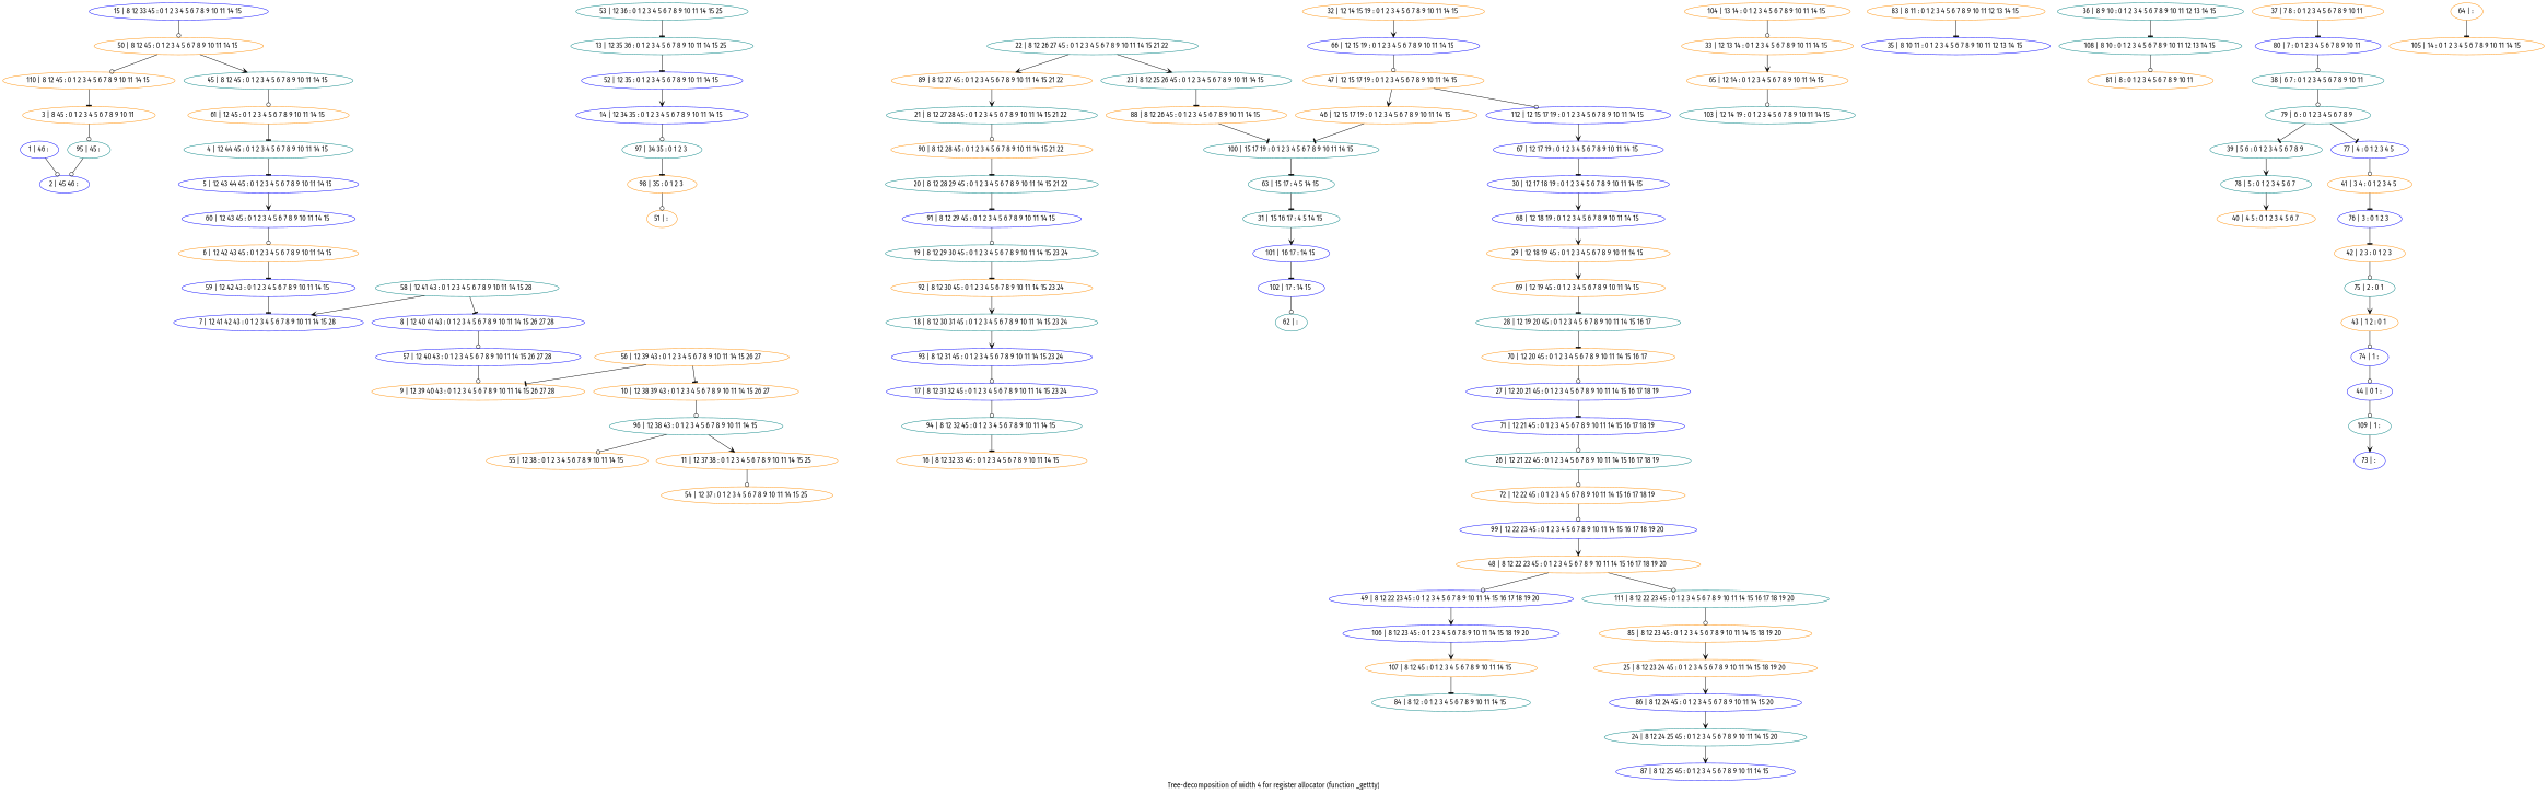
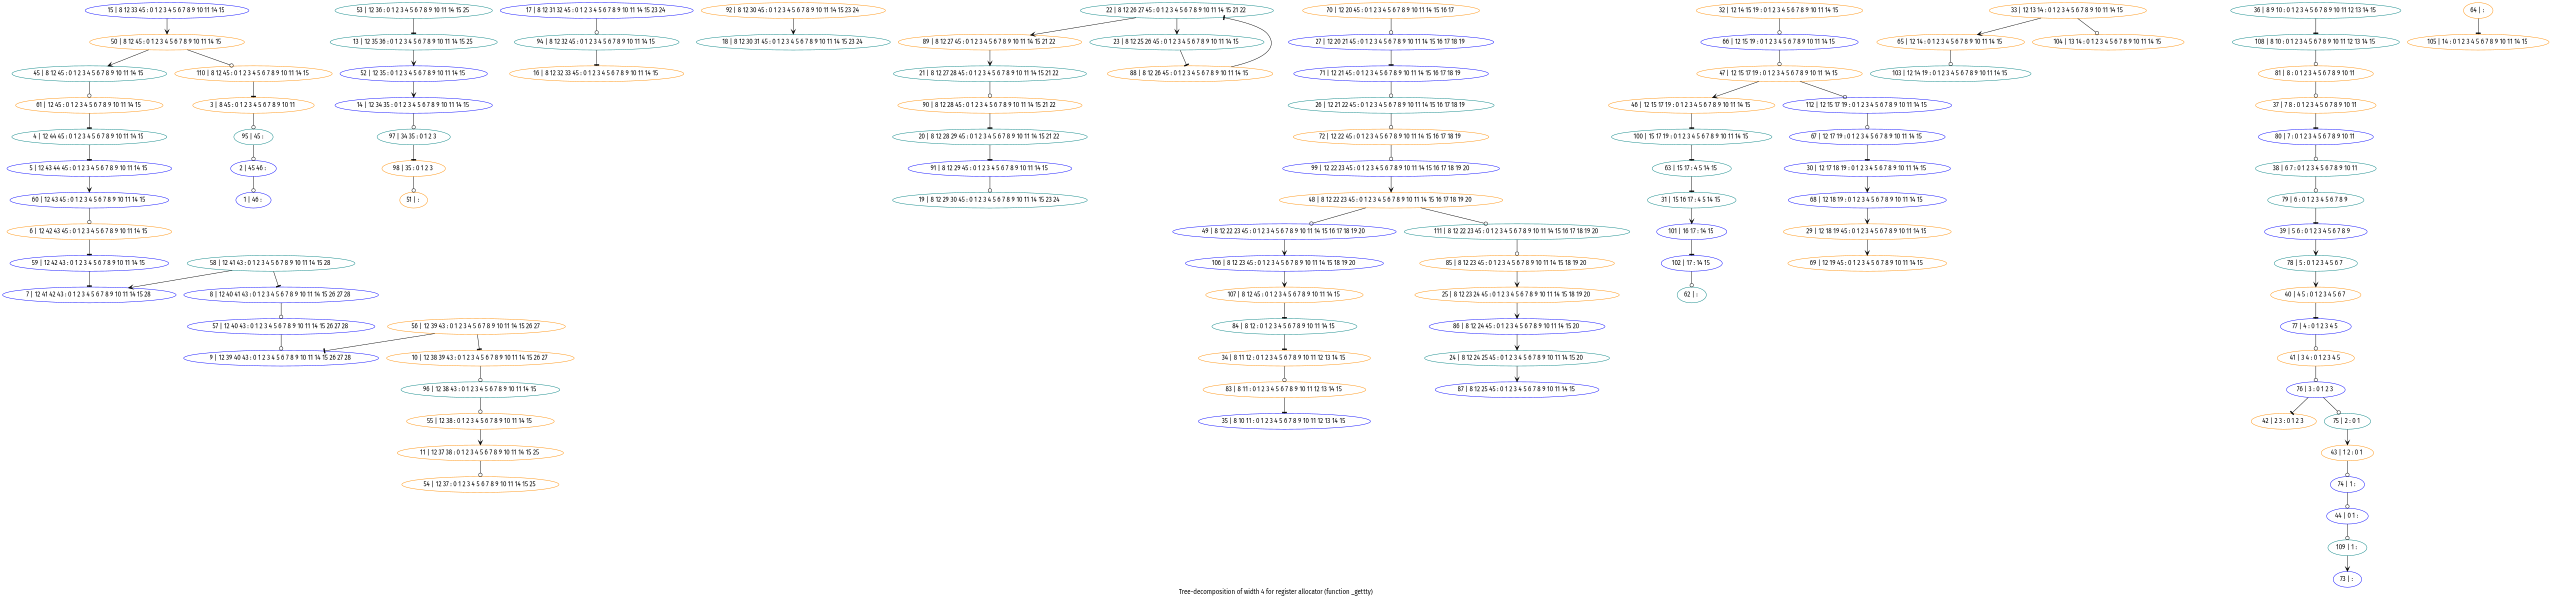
  digraph {
    fontname="Fira Sans"
    label="Tree-decomposition of width 4 for register allocator (function _gettty)"
    node [color=darkorange fontname="Fira Sans"]
    edge [arrowhead=odot fontname="Fira Sans"]
    n1 [color=blue label="1 | 46 : "]
    n2 [color=blue label="2 | 45 46 : "]
    n3 [label="3 | 8 45 : 0 1 2 3 4 5 6 7 8 9 10 11 "]
    n4 [color=teal label="95 | 45 : "]
    n5 [color=teal label="4 | 12 44 45 : 0 1 2 3 4 5 6 7 8 9 10 11 14 15 "]
    n6 [color=blue label="5 | 12 43 44 45 : 0 1 2 3 4 5 6 7 8 9 10 11 14 15 "]
    n7 [color=blue label="60 | 12 43 45 : 0 1 2 3 4 5 6 7 8 9 10 11 14 15 "]
    n8 [label="6 | 12 42 43 45 : 0 1 2 3 4 5 6 7 8 9 10 11 14 15 "]
    n9 [color=blue label="59 | 12 42 43 : 0 1 2 3 4 5 6 7 8 9 10 11 14 15 "]
    n10 [color=blue label="7 | 12 41 42 43 : 0 1 2 3 4 5 6 7 8 9 10 11 14 15 28 "]
    n11 [color=teal label="58 | 12 41 43 : 0 1 2 3 4 5 6 7 8 9 10 11 14 15 28 "]
    n12 [color=blue label="8 | 12 40 41 43 : 0 1 2 3 4 5 6 7 8 9 10 11 14 15 26 27 28 "]
    n13 [color=blue label="57 | 12 40 43 : 0 1 2 3 4 5 6 7 8 9 10 11 14 15 26 27 28 "]
-   n14 [label="9 | 12 39 40 43 : 0 1 2 3 4 5 6 7 8 9 10 11 14 15 26 27 28 "]
+   n14 [color=blue label="9 | 12 39 40 43 : 0 1 2 3 4 5 6 7 8 9 10 11 14 15 26 27 28 "]
    n15 [label="56 | 12 39 43 : 0 1 2 3 4 5 6 7 8 9 10 11 14 15 26 27 "]
    n16 [label="10 | 12 38 39 43 : 0 1 2 3 4 5 6 7 8 9 10 11 14 15 26 27 "]
    n17 [color=teal label="96 | 12 38 43 : 0 1 2 3 4 5 6 7 8 9 10 11 14 15 "]
    n18 [label="55 | 12 38 : 0 1 2 3 4 5 6 7 8 9 10 11 14 15 "]
    n19 [label="11 | 12 37 38 : 0 1 2 3 4 5 6 7 8 9 10 11 14 15 25 "]
    n20 [label="54 | 12 37 : 0 1 2 3 4 5 6 7 8 9 10 11 14 15 25 "]
    n21 [color=teal label="53 | 12 36 : 0 1 2 3 4 5 6 7 8 9 10 11 14 15 25 "]
    n22 [color=teal label="13 | 12 35 36 : 0 1 2 3 4 5 6 7 8 9 10 11 14 15 25 "]
    n23 [color=blue label="52 | 12 35 : 0 1 2 3 4 5 6 7 8 9 10 11 14 15 "]
    n24 [color=blue label="14 | 12 34 35 : 0 1 2 3 4 5 6 7 8 9 10 11 14 15 "]
    n25 [color=teal label="97 | 34 35 : 0 1 2 3 "]
    n26 [label="98 | 35 : 0 1 2 3 "]
    n27 [color=blue label="15 | 8 12 33 45 : 0 1 2 3 4 5 6 7 8 9 10 11 14 15 "]
    n28 [label="50 | 8 12 45 : 0 1 2 3 4 5 6 7 8 9 10 11 14 15 "]
    n29 [color=teal label="45 | 8 12 45 : 0 1 2 3 4 5 6 7 8 9 10 11 14 15 "]
    n30 [label="110 | 8 12 45 : 0 1 2 3 4 5 6 7 8 9 10 11 14 15 "]
    n31 [label="16 | 8 12 32 33 45 : 0 1 2 3 4 5 6 7 8 9 10 11 14 15 "]
    n32 [color=blue label="17 | 8 12 31 32 45 : 0 1 2 3 4 5 6 7 8 9 10 11 14 15 23 24 "]
    n33 [color=teal label="94 | 8 12 32 45 : 0 1 2 3 4 5 6 7 8 9 10 11 14 15 "]
    n34 [color=teal label="18 | 8 12 30 31 45 : 0 1 2 3 4 5 6 7 8 9 10 11 14 15 23 24 "]
-   n35 [color=blue label="93 | 8 12 31 45 : 0 1 2 3 4 5 6 7 8 9 10 11 14 15 23 24 "]
    n36 [color=teal label="19 | 8 12 29 30 45 : 0 1 2 3 4 5 6 7 8 9 10 11 14 15 23 24 "]
    n37 [label="92 | 8 12 30 45 : 0 1 2 3 4 5 6 7 8 9 10 11 14 15 23 24 "]
    n38 [color=teal label="20 | 8 12 28 29 45 : 0 1 2 3 4 5 6 7 8 9 10 11 14 15 21 22 "]
    n39 [color=blue label="91 | 8 12 29 45 : 0 1 2 3 4 5 6 7 8 9 10 11 14 15 "]
    n40 [color=teal label="21 | 8 12 27 28 45 : 0 1 2 3 4 5 6 7 8 9 10 11 14 15 21 22 "]
    n41 [label="90 | 8 12 28 45 : 0 1 2 3 4 5 6 7 8 9 10 11 14 15 21 22 "]
    n42 [color=teal label="22 | 8 12 26 27 45 : 0 1 2 3 4 5 6 7 8 9 10 11 14 15 21 22 "]
    n43 [label="89 | 8 12 27 45 : 0 1 2 3 4 5 6 7 8 9 10 11 14 15 21 22 "]
    n44 [color=teal label="23 | 8 12 25 26 45 : 0 1 2 3 4 5 6 7 8 9 10 11 14 15 "]
    n45 [label="88 | 8 12 26 45 : 0 1 2 3 4 5 6 7 8 9 10 11 14 15 "]
    n46 [color=teal label="24 | 8 12 24 25 45 : 0 1 2 3 4 5 6 7 8 9 10 11 14 15 20 "]
    n47 [color=blue label="87 | 8 12 25 45 : 0 1 2 3 4 5 6 7 8 9 10 11 14 15 "]
    n48 [label="25 | 8 12 23 24 45 : 0 1 2 3 4 5 6 7 8 9 10 11 14 15 18 19 20 "]
    n49 [color=blue label="86 | 8 12 24 45 : 0 1 2 3 4 5 6 7 8 9 10 11 14 15 20 "]
    n50 [color=teal label="26 | 12 21 22 45 : 0 1 2 3 4 5 6 7 8 9 10 11 14 15 16 17 18 19 "]
    n51 [label="72 | 12 22 45 : 0 1 2 3 4 5 6 7 8 9 10 11 14 15 16 17 18 19 "]
    n52 [color=blue label="99 | 12 22 23 45 : 0 1 2 3 4 5 6 7 8 9 10 11 14 15 16 17 18 19 20 "]
    n53 [color=blue label="27 | 12 20 21 45 : 0 1 2 3 4 5 6 7 8 9 10 11 14 15 16 17 18 19 "]
    n54 [color=blue label="71 | 12 21 45 : 0 1 2 3 4 5 6 7 8 9 10 11 14 15 16 17 18 19 "]
-   n55 [color=teal label="28 | 12 19 20 45 : 0 1 2 3 4 5 6 7 8 9 10 11 14 15 16 17 "]
    n56 [label="70 | 12 20 45 : 0 1 2 3 4 5 6 7 8 9 10 11 14 15 16 17 "]
    n57 [label="29 | 12 18 19 45 : 0 1 2 3 4 5 6 7 8 9 10 11 14 15 "]
    n58 [label="69 | 12 19 45 : 0 1 2 3 4 5 6 7 8 9 10 11 14 15 "]
    n59 [color=blue label="30 | 12 17 18 19 : 0 1 2 3 4 5 6 7 8 9 10 11 14 15 "]
    n60 [color=blue label="68 | 12 18 19 : 0 1 2 3 4 5 6 7 8 9 10 11 14 15 "]
    n61 [color=teal label="31 | 15 16 17 : 4 5 14 15 "]
    n62 [color=blue label="101 | 16 17 : 14 15 "]
    n63 [color=blue label="102 | 17 : 14 15 "]
    n64 [label="32 | 12 14 15 19 : 0 1 2 3 4 5 6 7 8 9 10 11 14 15 "]
    n65 [color=blue label="66 | 12 15 19 : 0 1 2 3 4 5 6 7 8 9 10 11 14 15 "]
    n66 [label="47 | 12 15 17 19 : 0 1 2 3 4 5 6 7 8 9 10 11 14 15 "]
    n67 [label="33 | 12 13 14 : 0 1 2 3 4 5 6 7 8 9 10 11 14 15 "]
    n68 [label="65 | 12 14 : 0 1 2 3 4 5 6 7 8 9 10 11 14 15 "]
    n69 [color=teal label="103 | 12 14 19 : 0 1 2 3 4 5 6 7 8 9 10 11 14 15 "]
+   n70 [label="34 | 8 11 12 : 0 1 2 3 4 5 6 7 8 9 10 11 12 13 14 15 "]
    n71 [label="83 | 8 11 : 0 1 2 3 4 5 6 7 8 9 10 11 12 13 14 15 "]
    n72 [color=blue label="35 | 8 10 11 : 0 1 2 3 4 5 6 7 8 9 10 11 12 13 14 15 "]
    n73 [color=teal label="36 | 8 9 10 : 0 1 2 3 4 5 6 7 8 9 10 11 12 13 14 15 "]
    n74 [color=teal label="108 | 8 10 : 0 1 2 3 4 5 6 7 8 9 10 11 12 13 14 15 "]
    n75 [label="81 | 8 : 0 1 2 3 4 5 6 7 8 9 10 11 "]
    n76 [label="37 | 7 8 : 0 1 2 3 4 5 6 7 8 9 10 11 "]
    n77 [color=blue label="80 | 7 : 0 1 2 3 4 5 6 7 8 9 10 11 "]
    n78 [color=teal label="38 | 6 7 : 0 1 2 3 4 5 6 7 8 9 10 11 "]
    n79 [color=teal label="79 | 6 : 0 1 2 3 4 5 6 7 8 9 "]
-   n80 [color=teal label="39 | 5 6 : 0 1 2 3 4 5 6 7 8 9 "]
+   n80 [color=blue label="39 | 5 6 : 0 1 2 3 4 5 6 7 8 9 "]
    n81 [color=teal label="78 | 5 : 0 1 2 3 4 5 6 7 "]
    n82 [label="40 | 4 5 : 0 1 2 3 4 5 6 7 "]
    n83 [color=blue label="77 | 4 : 0 1 2 3 4 5 "]
    n84 [label="41 | 3 4 : 0 1 2 3 4 5 "]
    n85 [color=blue label="76 | 3 : 0 1 2 3 "]
    n86 [label="42 | 2 3 : 0 1 2 3 "]
    n87 [color=teal label="75 | 2 : 0 1 "]
    n88 [label="43 | 1 2 : 0 1 "]
    n89 [color=blue label="74 | 1 : "]
    n90 [color=blue label="44 | 0 1 : "]
    n91 [color=teal label="109 | 1 : "]
    n92 [color=blue label="73 | : "]
    n93 [label="61 | 12 45 : 0 1 2 3 4 5 6 7 8 9 10 11 14 15 "]
    n94 [label="46 | 12 15 17 19 : 0 1 2 3 4 5 6 7 8 9 10 11 14 15 "]
    n95 [color=teal label="100 | 15 17 19 : 0 1 2 3 4 5 6 7 8 9 10 11 14 15 "]
    n96 [color=teal label="63 | 15 17 : 4 5 14 15 "]
    n97 [color=blue label="112 | 12 15 17 19 : 0 1 2 3 4 5 6 7 8 9 10 11 14 15 "]
    n98 [color=blue label="67 | 12 17 19 : 0 1 2 3 4 5 6 7 8 9 10 11 14 15 "]
    n99 [label="48 | 8 12 22 23 45 : 0 1 2 3 4 5 6 7 8 9 10 11 14 15 16 17 18 19 20 "]
    n100 [color=blue label="49 | 8 12 22 23 45 : 0 1 2 3 4 5 6 7 8 9 10 11 14 15 16 17 18 19 20 "]
    n101 [color=teal label="111 | 8 12 22 23 45 : 0 1 2 3 4 5 6 7 8 9 10 11 14 15 16 17 18 19 20 "]
    n102 [color=blue label="106 | 8 12 23 45 : 0 1 2 3 4 5 6 7 8 9 10 11 14 15 18 19 20 "]
    n103 [label="85 | 8 12 23 45 : 0 1 2 3 4 5 6 7 8 9 10 11 14 15 18 19 20 "]
    n104 [label="107 | 8 12 45 : 0 1 2 3 4 5 6 7 8 9 10 11 14 15 "]
    n105 [label="51 | : "]
    n106 [color=teal label="62 | : "]
    n107 [label="64 | : "]
    n108 [label="105 | 14 : 0 1 2 3 4 5 6 7 8 9 10 11 14 15 "]
    n109 [color=teal label="84 | 8 12 : 0 1 2 3 4 5 6 7 8 9 10 11 14 15 "]
    n110 [label="104 | 13 14 : 0 1 2 3 4 5 6 7 8 9 10 11 14 15 "]
-   n1 -> n2
+   n2 -> n1
    n3 -> n4
    n4 -> n2
    n5 -> n6 [arrowhead=tee]
    n6 -> n7 [arrowhead=vee]
    n7 -> n8
    n8 -> n9 [arrowhead=tee]
    n9 -> n10 [arrowhead=tee]
    n11 -> n10 [arrowhead=vee]
    n11 -> n12 [arrowhead=tee]
    n12 -> n13
    n13 -> n14
    n15 -> n14 [arrowhead=tee]
    n15 -> n16 [arrowhead=tee]
    n16 -> n17
    n17 -> n18
-   n17 -> n19 [arrowhead=vee]
+   n18 -> n19 [arrowhead=vee]
    n19 -> n20
    n21 -> n22 [arrowhead=tee]
-   n22 -> n23 [arrowhead=tee]
+   n22 -> n23 [arrowhead=vee]
    n23 -> n24 [arrowhead=vee]
    n24 -> n25
    n25 -> n26 [arrowhead=tee]
    n26 -> n105
-   n27 -> n28
+   n27 -> n28 [arrowhead=vee]
    n28 -> n29 [arrowhead=vee]
    n28 -> n30
    n29 -> n93
    n30 -> n3 [arrowhead=tee]
    n32 -> n33
    n33 -> n31 [arrowhead=tee]
-   n34 -> n35 [arrowhead=vee]
-   n35 -> n32
-   n36 -> n37 [arrowhead=tee]
    n37 -> n34 [arrowhead=vee]
    n38 -> n39 [arrowhead=tee]
    n39 -> n36
    n40 -> n41
    n41 -> n38 [arrowhead=tee]
    n42 -> n43 [arrowhead=vee]
    n42 -> n44 [arrowhead=vee]
    n43 -> n40 [arrowhead=vee]
    n44 -> n45 [arrowhead=tee]
-   n45 -> n95 [arrowhead=tee]
+   n45 -> n42 [arrowhead=tee]
    n46 -> n47 [arrowhead=vee]
    n48 -> n49 [arrowhead=vee]
    n49 -> n46 [arrowhead=vee]
    n50 -> n51
    n51 -> n52
    n52 -> n99 [arrowhead=vee]
    n53 -> n54 [arrowhead=tee]
    n54 -> n50
-   n55 -> n56 [arrowhead=tee]
    n56 -> n53
    n57 -> n58 [arrowhead=vee]
-   n58 -> n55 [arrowhead=tee]
    n59 -> n60 [arrowhead=vee]
    n60 -> n57 [arrowhead=vee]
    n61 -> n62 [arrowhead=vee]
    n62 -> n63 [arrowhead=tee]
    n63 -> n106
-   n64 -> n65 [arrowhead=vee]
+   n64 -> n65
    n65 -> n66
    n66 -> n94 [arrowhead=vee]
    n66 -> n97
    n67 -> n68 [arrowhead=vee]
    n68 -> n69
+   n70 -> n71
    n71 -> n72 [arrowhead=tee]
    n73 -> n74 [arrowhead=tee]
    n74 -> n75
+   n75 -> n76
    n76 -> n77 [arrowhead=tee]
    n77 -> n78
    n78 -> n79
    n79 -> n80 [arrowhead=tee]
    n80 -> n81 [arrowhead=vee]
    n81 -> n82 [arrowhead=vee]
-   n79 -> n83 [arrowhead=tee]
+   n82 -> n83 [arrowhead=tee]
    n83 -> n84
-   n84 -> n85 [arrowhead=tee]
+   n84 -> n85
    n85 -> n86 [arrowhead=tee]
-   n86 -> n87
+   n85 -> n87
    n87 -> n88 [arrowhead=vee]
    n88 -> n89
    n89 -> n90
    n90 -> n91
    n91 -> n92 [arrowhead=vee]
    n93 -> n5 [arrowhead=tee]
    n94 -> n95 [arrowhead=tee]
    n95 -> n96 [arrowhead=tee]
    n96 -> n61 [arrowhead=tee]
-   n97 -> n98 [arrowhead=vee]
+   n97 -> n98
    n98 -> n59 [arrowhead=tee]
    n99 -> n100
    n99 -> n101
    n100 -> n102 [arrowhead=vee]
    n101 -> n103
    n102 -> n104 [arrowhead=vee]
    n103 -> n48 [arrowhead=vee]
    n104 -> n109 [arrowhead=tee]
    n107 -> n108 [arrowhead=tee]
-   n110 -> n67
+   n109 -> n70 [arrowhead=tee]
+   n67 -> n110
  }
